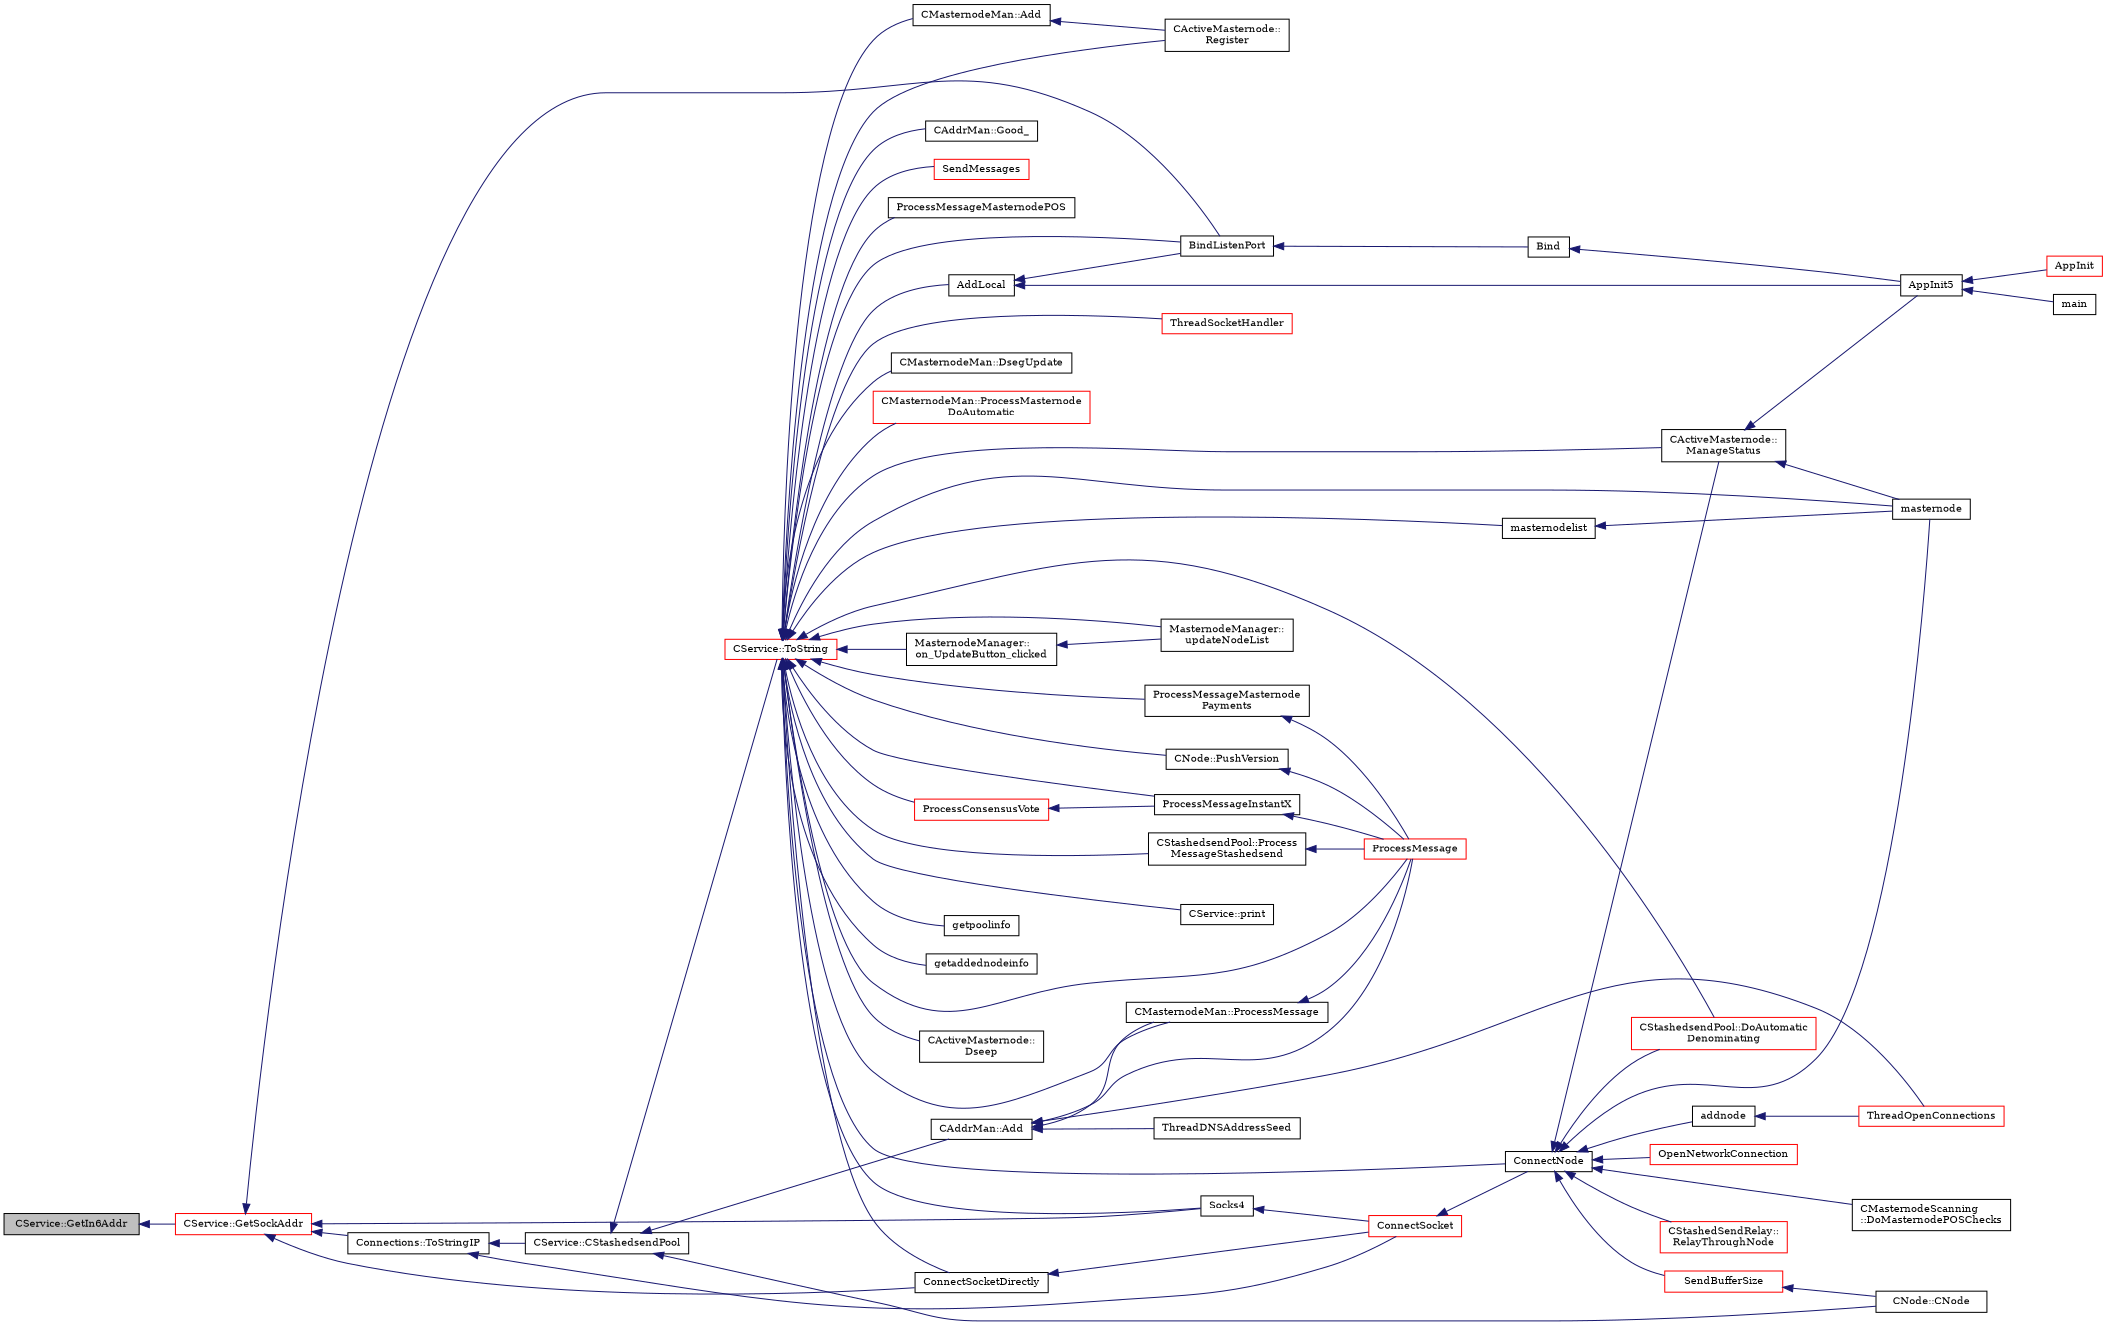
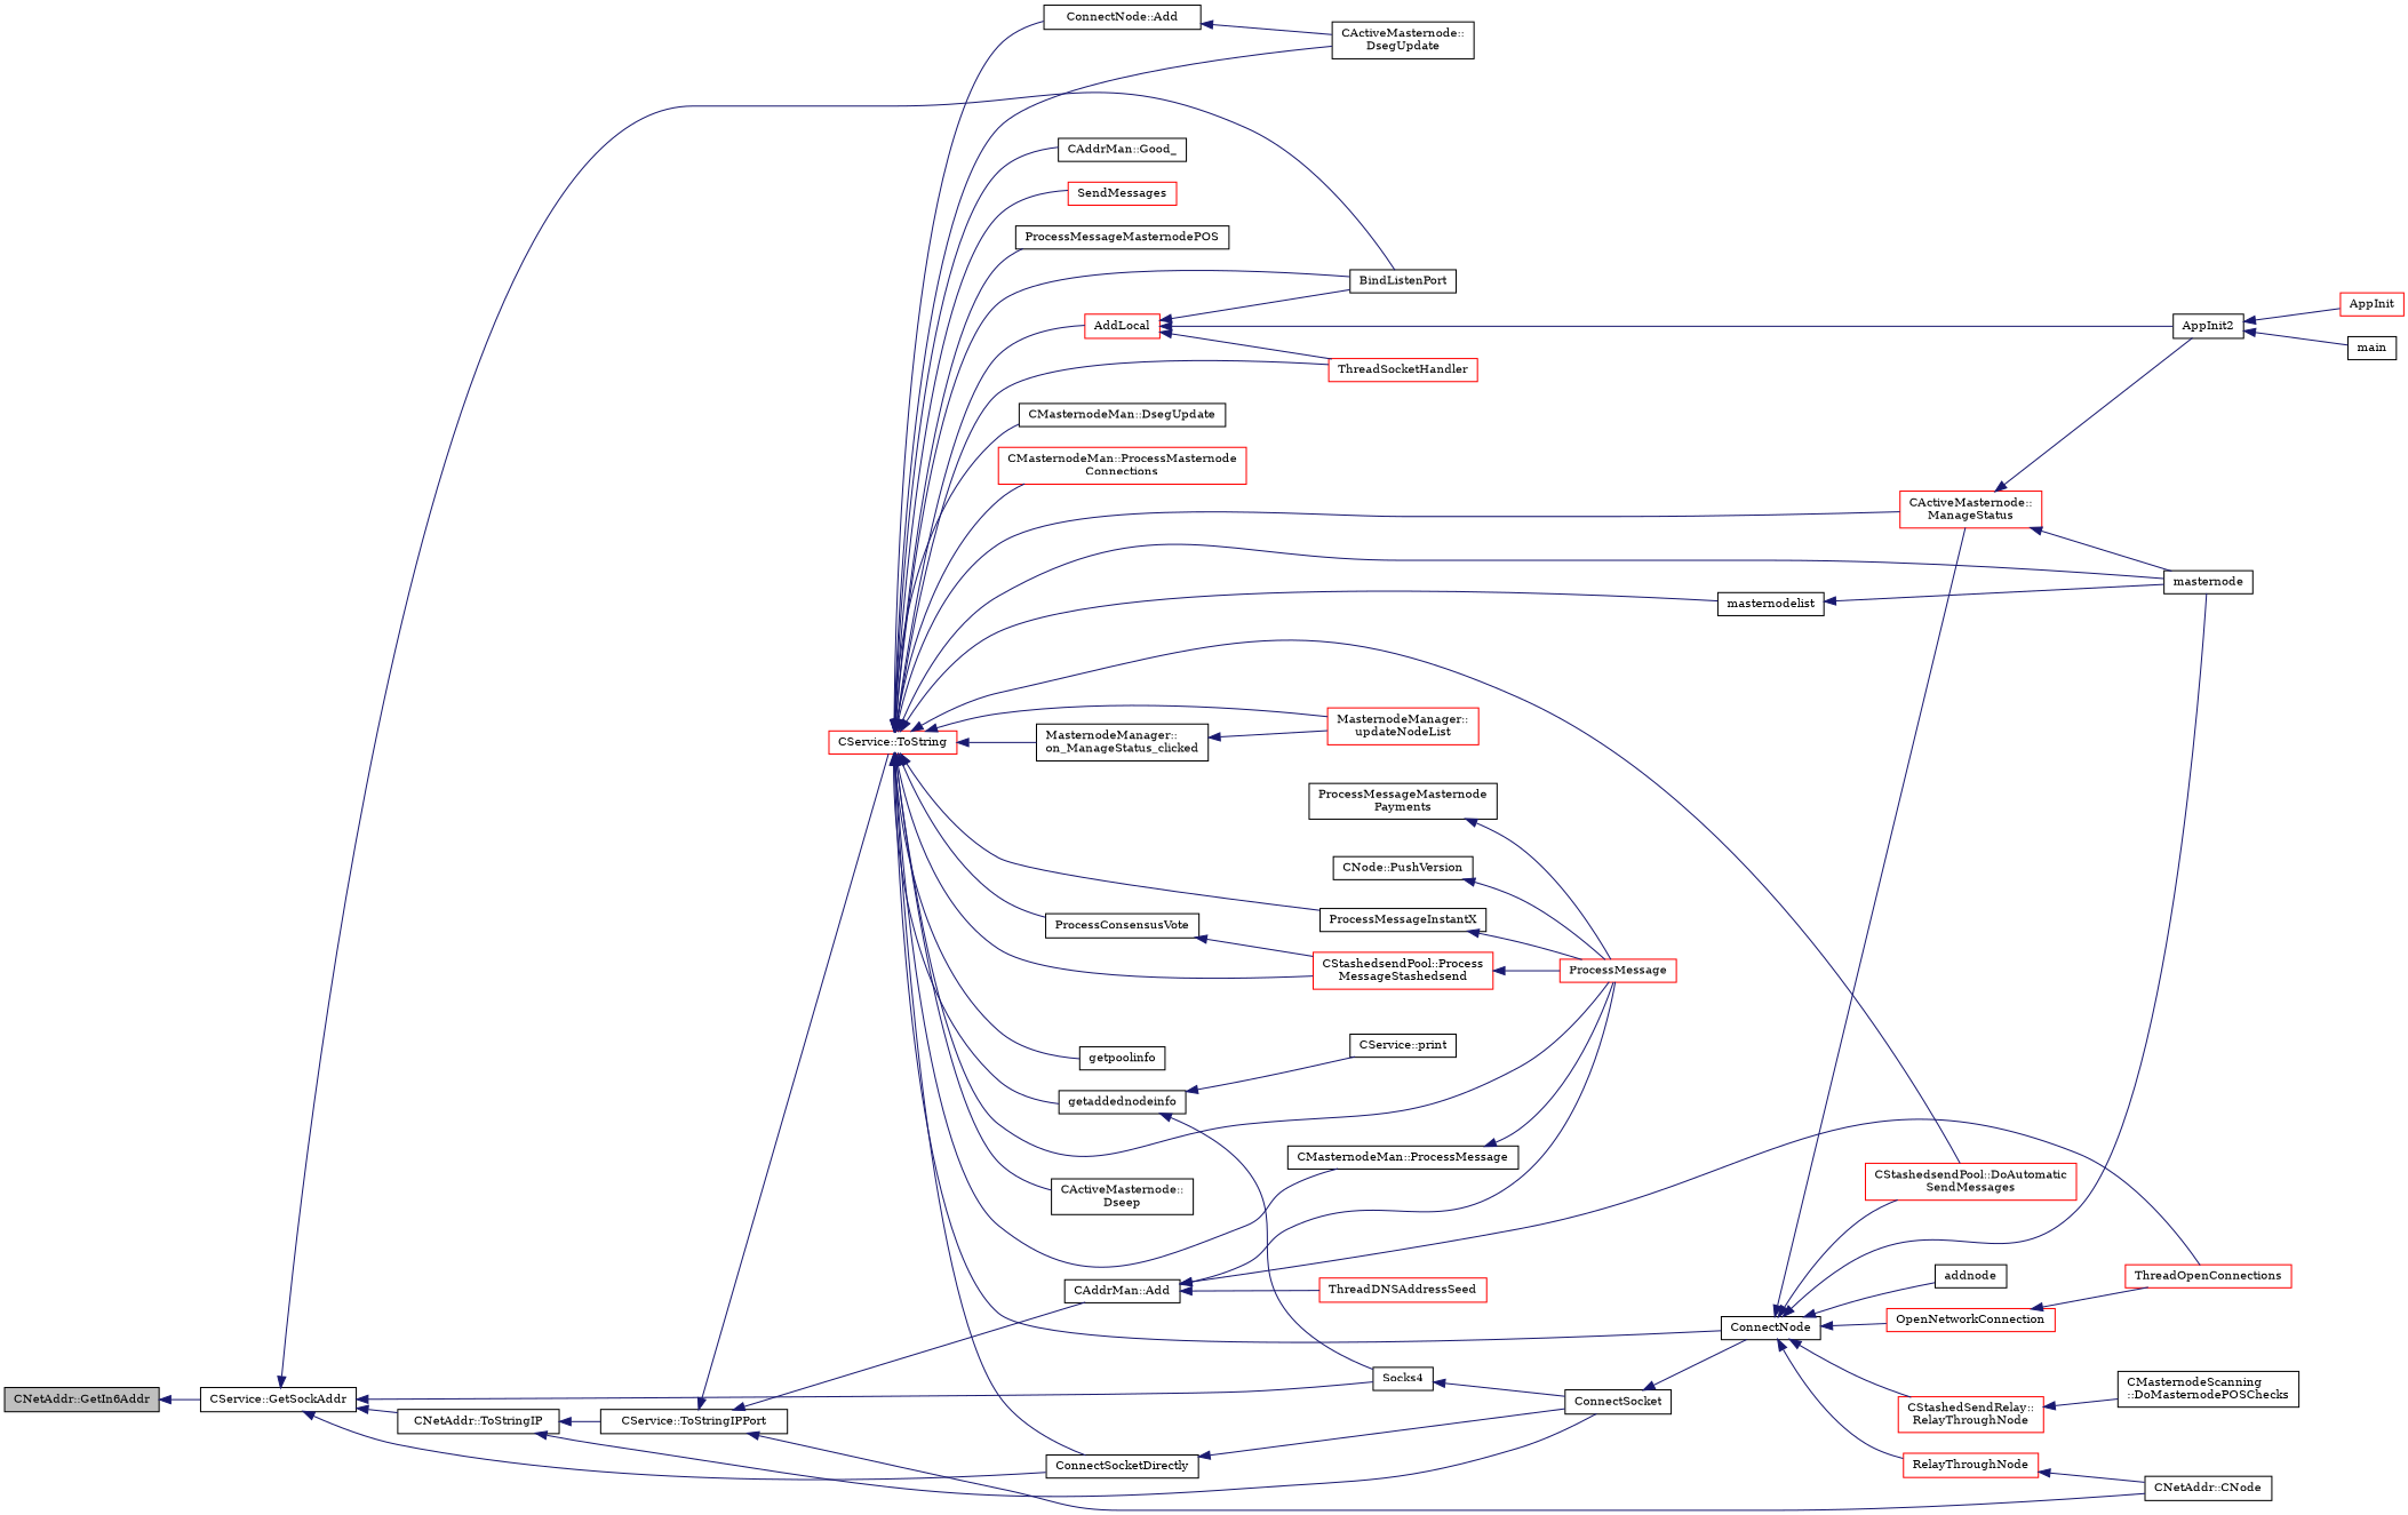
  digraph {
    fontname="DejaVu Serif"
    rankdir=LR
    node [color=black fillcolor=white fontname="DejaVu Serif" fontsize=10 shape=record style=filled]
    edge [color=midnightblue dir=back fontname="DejaVu Serif" fontsize=10 labelfontname=Helvetica labelfontsize=10 style=solid]
-   n1 [fillcolor=grey75 fontcolor=black height=0.2 label="CService::GetIn6Addr" width=0.4]
-   n2 [color=red height=0.2 label="CService::GetSockAddr" width=0.4]
+   n1 [fillcolor=grey75 fontcolor=black height=0.2 label="CNetAddr::GetIn6Addr" width=0.4]
+   n2 [height=0.2 label="CService::GetSockAddr" width=0.4]
    n3 [height=0.2 label=BindListenPort width=0.4]
    n4 [height=0.2 label=Socks4 width=0.4]
    n5 [height=0.2 label=ConnectSocketDirectly width=0.4]
-   n6 [height=0.2 label="Connections::ToStringIP" width=0.4]
-   n7 [height=0.2 label=Bind width=0.4]
-   n8 [color=red height=0.2 label=ConnectSocket width=0.4]
-   n9 [height=0.2 label="CService::CStashedsendPool" width=0.4]
-   n10 [height=0.2 label=AppInit5 width=0.4]
+   n6 [height=0.2 label="CNetAddr::ToStringIP" width=0.4]
+   n8 [height=0.2 label=ConnectSocket width=0.4]
+   n9 [height=0.2 label="CService::ToStringIPPort" width=0.4]
+   n10 [height=0.2 label=AppInit2 width=0.4]
    n11 [color=red height=0.2 label=AppInit width=0.4]
    n12 [height=0.2 label=main width=0.4]
    n13 [height=0.2 label=ConnectNode width=0.4]
-   n14 [height=0.2 label="CActiveMasternode::\lManageStatus" width=0.4]
+   n14 [color=red height=0.2 label="CActiveMasternode::\lManageStatus" width=0.4]
    n15 [height=0.2 label=masternode width=0.4]
    n16 [height=0.2 label="CMasternodeScanning\l::DoMasternodePOSChecks" width=0.4]
    n17 [color=red height=0.2 label=OpenNetworkConnection width=0.4]
-   n18 [color=red height=0.2 label=SendBufferSize width=0.4]
+   n18 [color=red height=0.2 label=RelayThroughNode width=0.4]
    n19 [height=0.2 label=addnode width=0.4]
    n20 [color=red height=0.2 label="CStashedSendRelay::\lRelayThroughNode" width=0.4]
-   n21 [color=red height=0.2 label="CStashedsendPool::DoAutomatic\lDenominating" width=0.4]
+   n21 [color=red height=0.2 label="CStashedsendPool::DoAutomatic\lSendMessages" width=0.4]
    n22 [color=red height=0.2 label=ThreadOpenConnections width=0.4]
-   n23 [height=0.2 label="CNode::CNode" width=0.4]
+   n23 [height=0.2 label="CNetAddr::CNode" width=0.4]
    n24 [height=0.2 label="CAddrMan::Add" width=0.4]
    n25 [color=red height=0.2 label="CService::ToString" width=0.4]
    n26 [color=red height=0.2 label=ProcessMessage width=0.4]
    n27 [height=0.2 label="CMasternodeMan::ProcessMessage" width=0.4]
-   n28 [height=0.2 label=ThreadDNSAddressSeed width=0.4]
+   n28 [color=red height=0.2 label=ThreadDNSAddressSeed width=0.4]
    n29 [height=0.2 label="CActiveMasternode::\lDseep" width=0.4]
-   n30 [height=0.2 label="CActiveMasternode::\lRegister" width=0.4]
+   n30 [height=0.2 label="CActiveMasternode::\lDsegUpdate" width=0.4]
    n31 [height=0.2 label="CAddrMan::Good_" width=0.4]
    n32 [height=0.2 label=ProcessMessageInstantX width=0.4]
-   n33 [color=red height=0.2 label=ProcessConsensusVote width=0.4]
+   n33 [height=0.2 label=ProcessConsensusVote width=0.4]
    n34 [color=red height=0.2 label=SendMessages width=0.4]
    n35 [height=0.2 label="ProcessMessageMasternode\lPayments" width=0.4]
    n36 [height=0.2 label=ProcessMessageMasternodePOS width=0.4]
-   n37 [height=0.2 label="CMasternodeMan::Add" width=0.4]
+   n37 [height=0.2 label="ConnectNode::Add" width=0.4]
    n38 [height=0.2 label="CMasternodeMan::DsegUpdate" width=0.4]
-   n39 [color=red height=0.2 label="CMasternodeMan::ProcessMasternode\lDoAutomatic" width=0.4]
-   n40 [height=0.2 label=AddLocal width=0.4]
+   n39 [color=red height=0.2 label="CMasternodeMan::ProcessMasternode\lConnections" width=0.4]
+   n40 [color=red height=0.2 label=AddLocal width=0.4]
    n41 [color=red height=0.2 label=ThreadSocketHandler width=0.4]
    n42 [height=0.2 label="CNode::PushVersion" width=0.4]
    n43 [height=0.2 label="CService::print" width=0.4]
-   n44 [height=0.2 label="MasternodeManager::\lupdateNodeList" width=0.4]
-   n45 [height=0.2 label="MasternodeManager::\lon_UpdateButton_clicked" width=0.4]
+   n44 [color=red height=0.2 label="MasternodeManager::\lupdateNodeList" width=0.4]
+   n45 [height=0.2 label="MasternodeManager::\lon_ManageStatus_clicked" width=0.4]
    n46 [height=0.2 label=getaddednodeinfo width=0.4]
    n47 [height=0.2 label=getpoolinfo width=0.4]
    n48 [height=0.2 label=masternodelist width=0.4]
-   n49 [height=0.2 label="CStashedsendPool::Process\lMessageStashedsend" width=0.4]
+   n49 [color=red height=0.2 label="CStashedsendPool::Process\lMessageStashedsend" width=0.4]
    n1 -> n2
    n2 -> n3
    n2 -> n4
    n2 -> n5
    n2 -> n6
-   n3 -> n7
    n4 -> n8
    n5 -> n8
    n6 -> n8
    n6 -> n9
-   n7 -> n10
    n8 -> n13
    n9 -> n23
    n9 -> n24
    n9 -> n25
    n10 -> n11
    n10 -> n12
    n13 -> n14
    n13 -> n15
-   n13 -> n16
+   n20 -> n16
    n13 -> n17
    n13 -> n18
    n13 -> n19
    n13 -> n20
    n13 -> n21
    n14 -> n10
    n14 -> n15
-   n19 -> n22
+   n17 -> n22
    n18 -> n23
    n24 -> n22
    n24 -> n26
-   n24 -> n27
    n24 -> n28
    n25 -> n3
-   n25 -> n4
+   n46 -> n4
    n25 -> n5
    n25 -> n13
    n25 -> n14
    n25 -> n15
    n25 -> n21
    n25 -> n26
    n25 -> n27
    n25 -> n29
    n25 -> n30
    n25 -> n31
    n25 -> n32
    n25 -> n33
    n25 -> n34
-   n25 -> n35
    n25 -> n36
    n25 -> n37
    n25 -> n38
    n25 -> n39
    n25 -> n40
    n25 -> n41
-   n25 -> n42
-   n25 -> n43
+   n46 -> n43
    n25 -> n44
    n25 -> n45
    n25 -> n46
    n25 -> n47
    n25 -> n48
    n25 -> n49
    n27 -> n26
    n32 -> n26
-   n33 -> n32
+   n33 -> n49
    n35 -> n26
    n37 -> n30
    n40 -> n3
    n40 -> n10
+   n40 -> n41
    n42 -> n26
    n45 -> n44
    n48 -> n15
    n49 -> n26
  }
